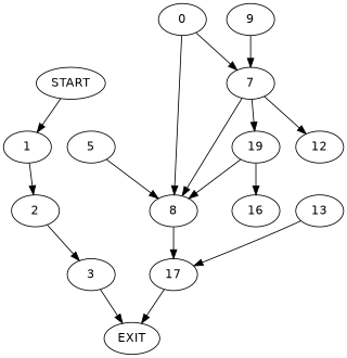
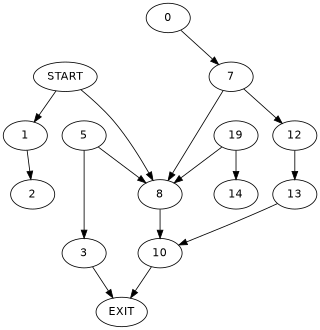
  digraph {
    fontname="DejaVu Sans"
    node [fontname="DejaVu Sans"]
    edge [fontname="DejaVu Sans"]
    n1 [label=START]
    1
    2
    n4 [label=EXIT]
    3
    5
    8
    n8 [label=0]
    7
-   10 [label=17]
-   9
+   10
    n12 [label=19]
    12
-   14 [label=16]
+   14
    13
    n1 -> 1
    1 -> 2
-   2 -> 3
+   5 -> 3
    3 -> n4
    5 -> 8
    8 -> 10
-   n8 -> 8
+   n1 -> 8
    n8 -> 7
    7 -> 8
-   7 -> n12
    7 -> 12
    10 -> n4
-   9 -> 7
    n12 -> 8
    n12 -> 14
+   12 -> 13
    13 -> 10
  }
